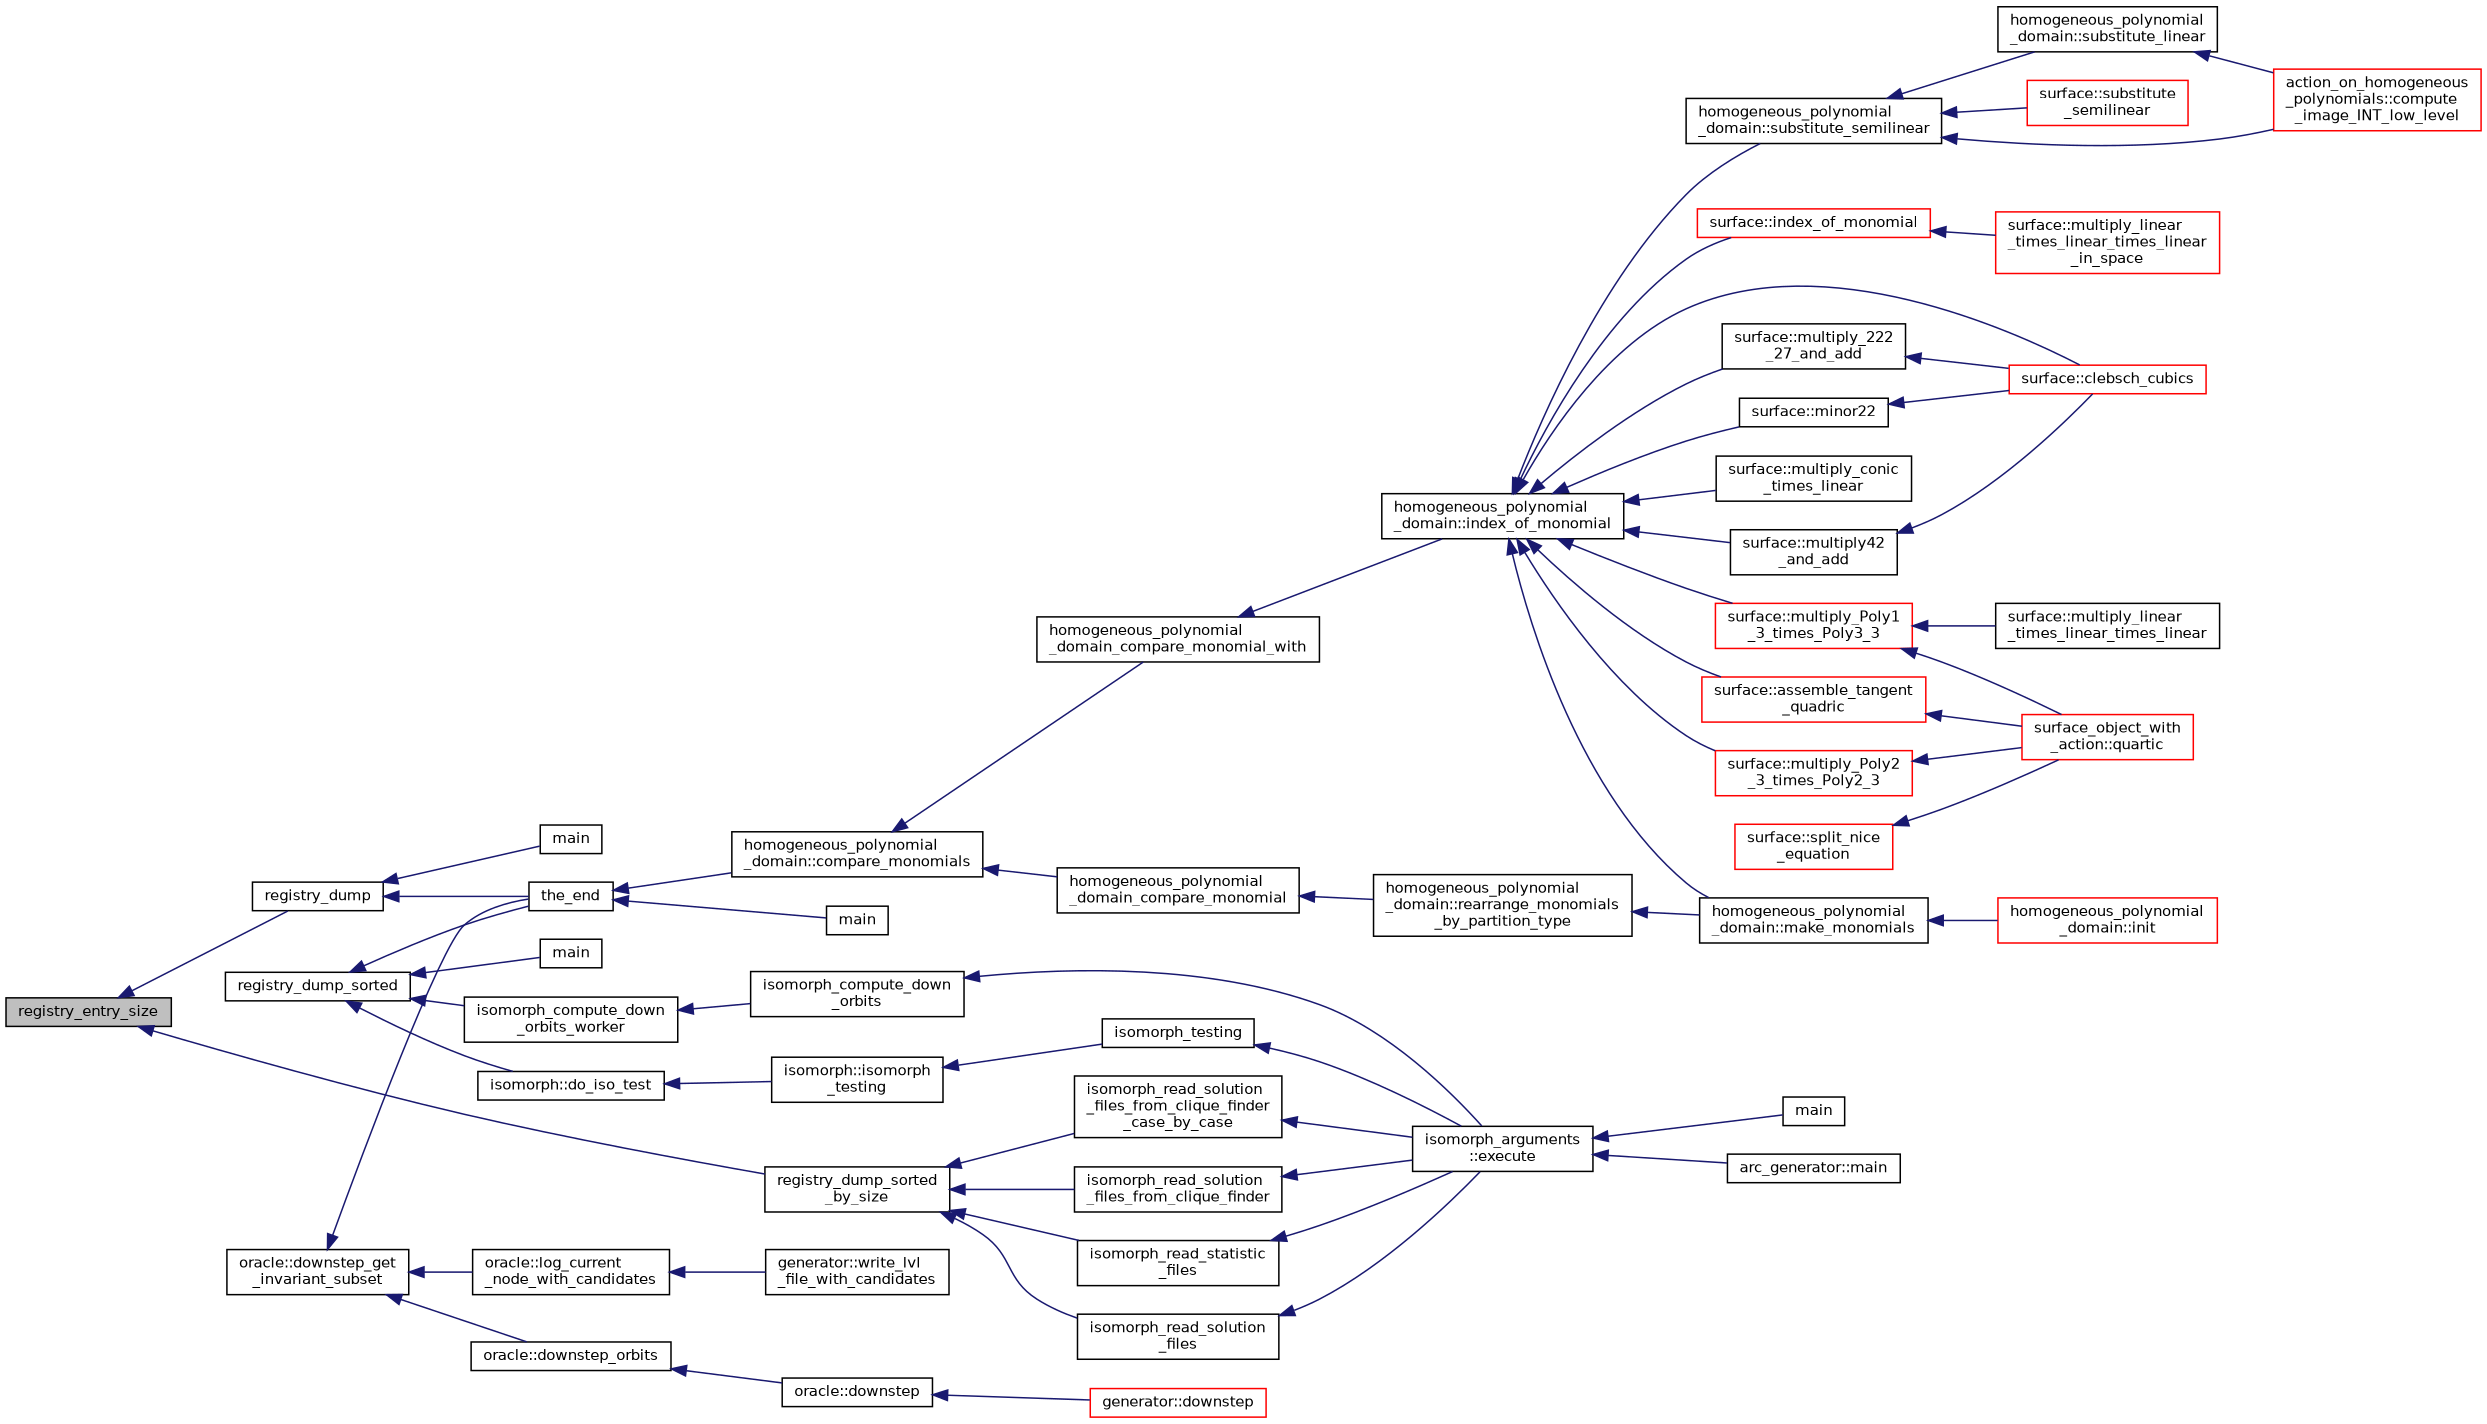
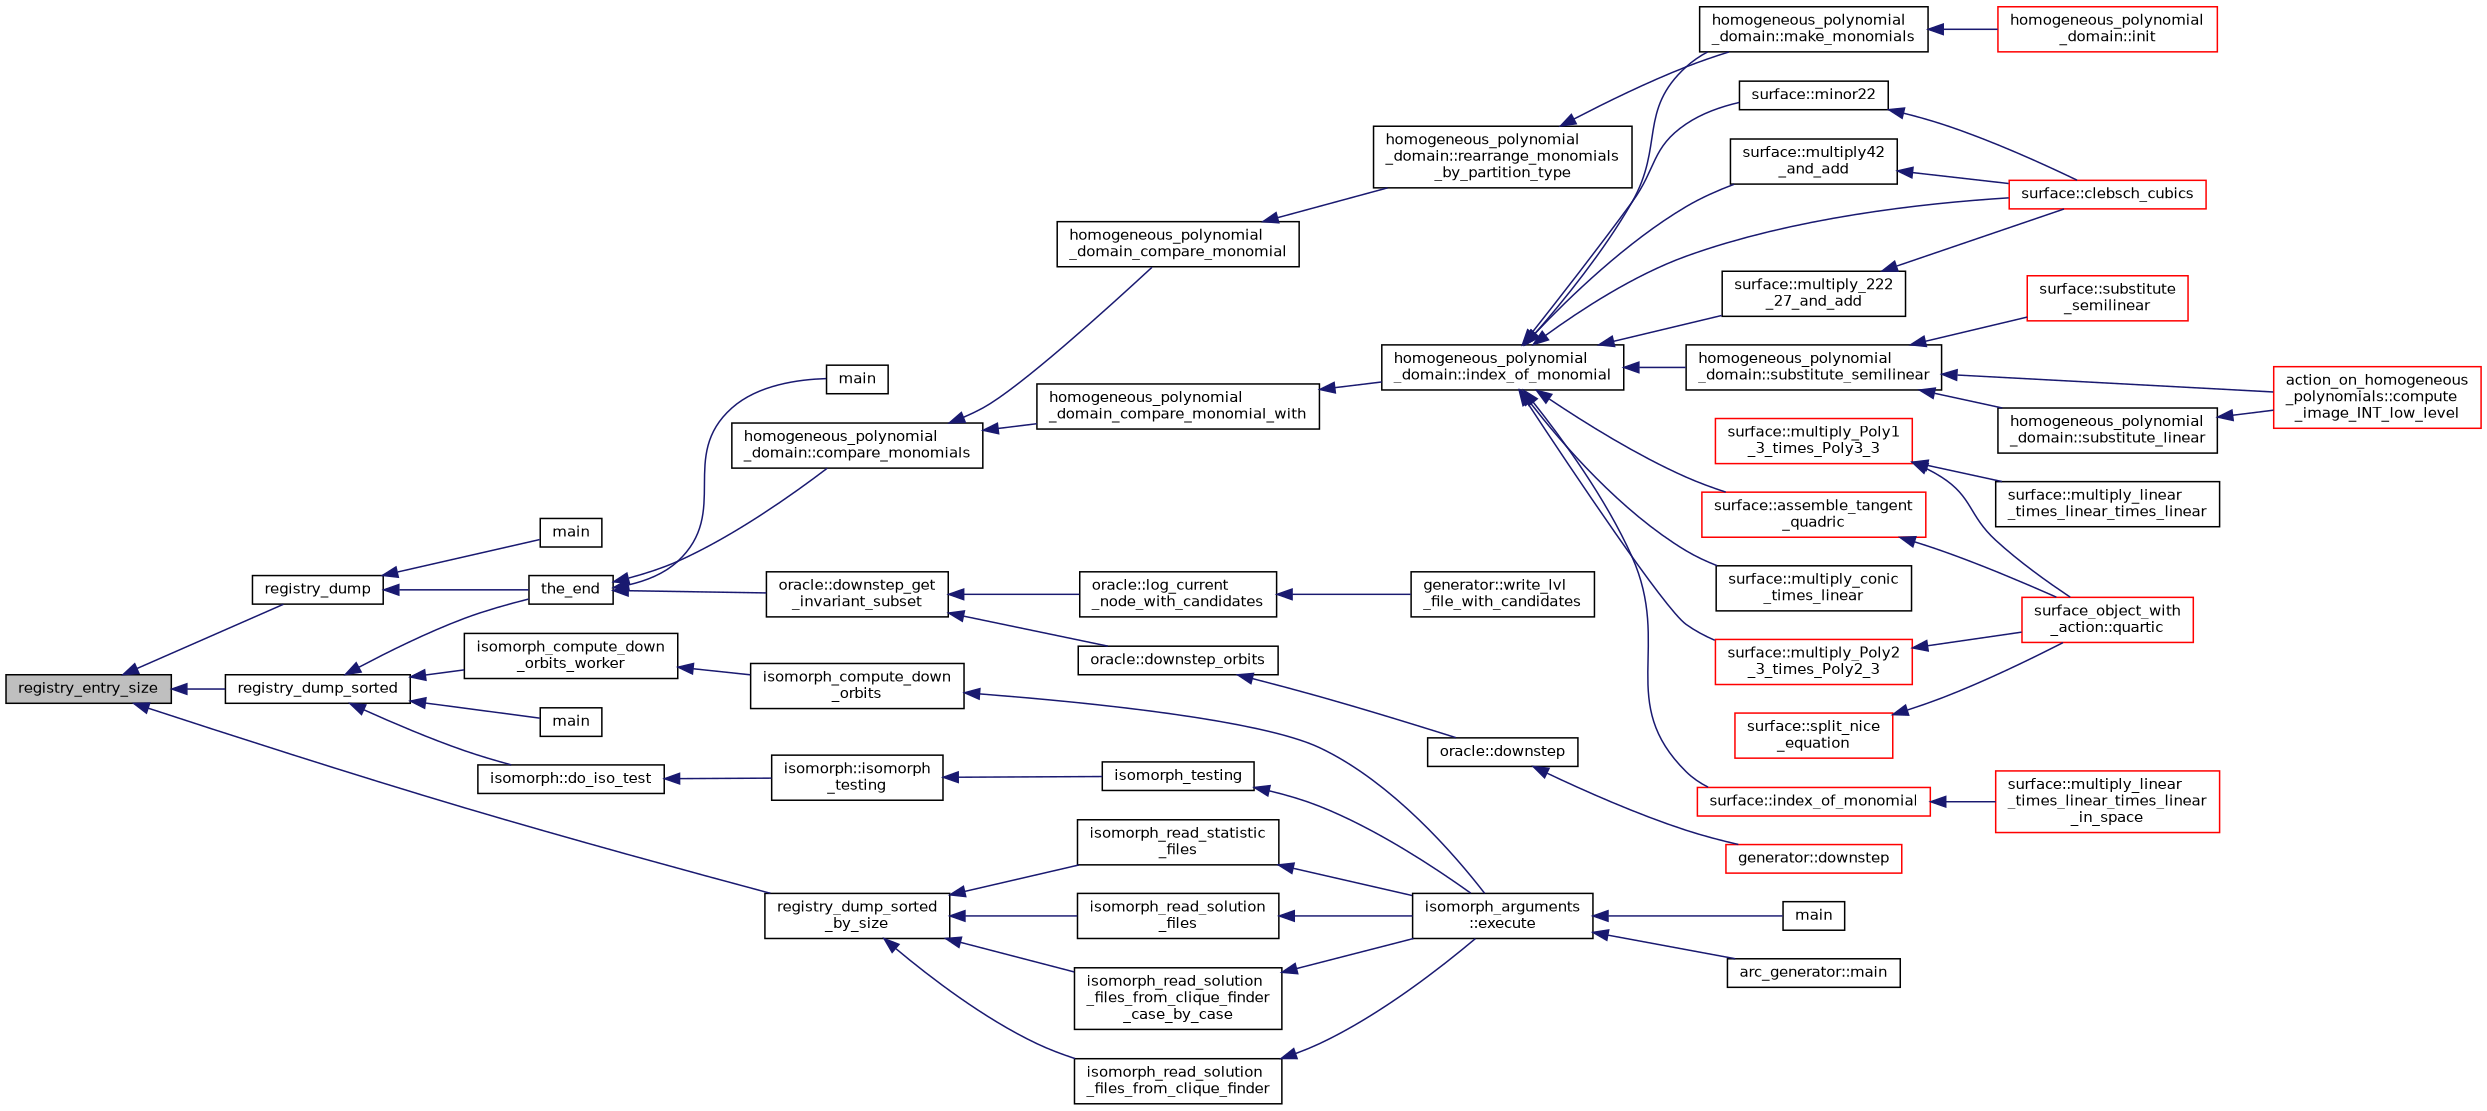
  digraph {
    fontname="DejaVu Sans"
    rankdir=LR
    node [color=black fillcolor=white fontname="DejaVu Sans" fontsize=10 shape=record style=filled]
    edge [color=midnightblue dir=back fontname="DejaVu Sans" fontsize=10 labelfontname=Helvetica labelfontsize=10 style=solid]
    n1 [fillcolor=grey75 fontcolor=black height=0.2 label=registry_entry_size width=0.4]
    n2 [height=0.2 label=registry_dump width=0.4]
    n3 [height=0.2 label=registry_dump_sorted width=0.4]
    n4 [height=0.2 label="registry_dump_sorted\l_by_size" width=0.4]
    n5 [height=0.2 label=main width=0.4]
    n6 [height=0.2 label=the_end width=0.4]
    n7 [height=0.2 label=main width=0.4]
    n8 [height=0.2 label="isomorph_compute_down\l_orbits_worker" width=0.4]
    n9 [height=0.2 label="isomorph::do_iso_test" width=0.4]
    n10 [height=0.2 label="isomorph_read_statistic\l_files" width=0.4]
    n11 [height=0.2 label="isomorph_read_solution\l_files" width=0.4]
    n12 [height=0.2 label="isomorph_read_solution\l_files_from_clique_finder\l_case_by_case" width=0.4]
    n13 [height=0.2 label="isomorph_read_solution\l_files_from_clique_finder" width=0.4]
    n14 [height=0.2 label=main width=0.4]
    n15 [height=0.2 label="homogeneous_polynomial\l_domain::compare_monomials" width=0.4]
    n16 [height=0.2 label="oracle::downstep_get\l_invariant_subset" width=0.4]
    n17 [height=0.2 label="homogeneous_polynomial\l_domain_compare_monomial_with" width=0.4]
    n18 [height=0.2 label="homogeneous_polynomial\l_domain_compare_monomial" width=0.4]
    n19 [height=0.2 label="oracle::log_current\l_node_with_candidates" width=0.4]
    n20 [height=0.2 label="oracle::downstep_orbits" width=0.4]
    n21 [height=0.2 label="homogeneous_polynomial\l_domain::index_of_monomial" width=0.4]
    n22 [height=0.2 label="homogeneous_polynomial\l_domain::rearrange_monomials\l_by_partition_type" width=0.4]
    n23 [height=0.2 label="homogeneous_polynomial\l_domain::make_monomials" width=0.4]
    n24 [height=0.2 label="homogeneous_polynomial\l_domain::substitute_semilinear" width=0.4]
    n25 [color=red height=0.2 label="surface::index_of_monomial" width=0.4]
    n26 [height=0.2 label="surface::multiply_conic\l_times_linear" width=0.4]
    n27 [color=red height=0.2 label="surface::multiply_Poly2\l_3_times_Poly2_3" width=0.4]
    n28 [color=red height=0.2 label="surface::multiply_Poly1\l_3_times_Poly3_3" width=0.4]
    n29 [color=red height=0.2 label="surface::clebsch_cubics" width=0.4]
    n30 [height=0.2 label="surface::multiply_222\l_27_and_add" width=0.4]
    n31 [height=0.2 label="surface::minor22" width=0.4]
    n32 [height=0.2 label="surface::multiply42\l_and_add" width=0.4]
    n33 [color=red height=0.2 label="surface::assemble_tangent\l_quadric" width=0.4]
    n34 [color=red height=0.2 label="homogeneous_polynomial\l_domain::init" width=0.4]
    n35 [height=0.2 label="homogeneous_polynomial\l_domain::substitute_linear" width=0.4]
    n36 [color=red height=0.2 label="action_on_homogeneous\l_polynomials::compute\l_image_INT_low_level" width=0.4]
    n37 [color=red height=0.2 label="surface::substitute\l_semilinear" width=0.4]
    n38 [color=red height=0.2 label="surface::multiply_linear\l_times_linear_times_linear\l_in_space" width=0.4]
    n39 [height=0.2 label="surface::multiply_linear\l_times_linear_times_linear" width=0.4]
    n40 [color=red height=0.2 label="surface_object_with\l_action::quartic" width=0.4]
    n41 [color=red height=0.2 label="surface::split_nice\l_equation" width=0.4]
    n42 [height=0.2 label="generator::write_lvl\l_file_with_candidates" width=0.4]
    n43 [height=0.2 label="oracle::downstep" width=0.4]
    n44 [color=red height=0.2 label="generator::downstep" width=0.4]
    n45 [height=0.2 label="isomorph_compute_down\l_orbits" width=0.4]
    n46 [height=0.2 label="isomorph::isomorph\l_testing" width=0.4]
    n47 [height=0.2 label="isomorph_arguments\l::execute" width=0.4]
    n48 [height=0.2 label=main width=0.4]
    n49 [height=0.2 label="arc_generator::main" width=0.4]
    n50 [height=0.2 label=isomorph_testing width=0.4]
    n1 -> n2
+   n1 -> n3
    n1 -> n4
    n2 -> n5
    n2 -> n6
    n3 -> n6
    n3 -> n7
    n3 -> n8
    n3 -> n9
    n4 -> n10
    n4 -> n11
    n4 -> n12
    n4 -> n13
    n6 -> n14
    n6 -> n15
-   n16 -> n6
+   n6 -> n16
    n8 -> n45
    n9 -> n46
    n10 -> n47
    n11 -> n47
    n12 -> n47
    n13 -> n47
    n15 -> n17
    n15 -> n18
    n16 -> n19
    n16 -> n20
    n17 -> n21
    n18 -> n22
    n19 -> n42
    n20 -> n43
    n21 -> n23
    n21 -> n24
    n21 -> n25
    n21 -> n26
    n21 -> n27
-   n21 -> n28
    n21 -> n29
    n21 -> n30
    n21 -> n31
    n21 -> n32
    n21 -> n33
    n22 -> n23
    n23 -> n34
    n24 -> n35
    n24 -> n36
    n24 -> n37
    n25 -> n38
    n27 -> n40
    n28 -> n39
    n28 -> n40
    n30 -> n29
    n31 -> n29
    n32 -> n29
    n33 -> n40
    n35 -> n36
    n41 -> n40
    n43 -> n44
    n45 -> n47
    n46 -> n50
    n47 -> n48
    n47 -> n49
    n50 -> n47
  }
